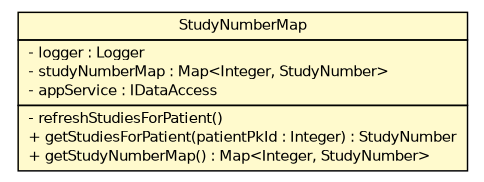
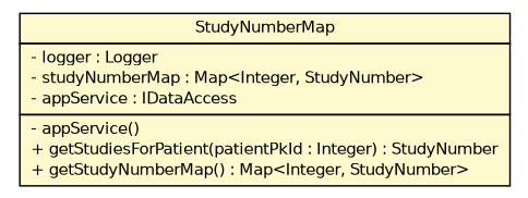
  digraph {
-   n1 [fontcolor=black fontname=Helvetica fontsize=10.0 label=<<table border="0" cellborder="1" cellspacing="0" cellpadding="2" port="p" bgcolor="lemonChiffon" href="./StudyNumberMap.html"> 		<tr><td><table border="0" cellspacing="0" cellpadding="1"> 			<tr><td> StudyNumberMap </td></tr> 		</table></td></tr> 		<tr><td><table border="0" cellspacing="0" cellpadding="1"> 			<tr><td align="left"> - logger : Logger </td></tr> 			<tr><td align="left"> - studyNumberMap : Map&lt;Integer, StudyNumber&gt; </td></tr> 			<tr><td align="left"> - appService : IDataAccess </td></tr> 		</table></td></tr> 		<tr><td><table border="0" cellspacing="0" cellpadding="1"> 			<tr><td align="left"> - refreshStudiesForPatient() </td></tr> 			<tr><td align="left"> + getStudiesForPatient(patientPkId : Integer) : StudyNumber </td></tr> 			<tr><td align="left"> + getStudyNumberMap() : Map&lt;Integer, StudyNumber&gt; </td></tr> 		</table></td></tr> 		</table>> shape=plaintext]
+   n1 [fontcolor=black fontname=Helvetica fontsize=10.0 label=<<table border="0" cellborder="1" cellspacing="0" cellpadding="2" port="p" bgcolor="lemonChiffon" href="./StudyNumberMap.html"> 		<tr><td><table border="0" cellspacing="0" cellpadding="1"> 			<tr><td> StudyNumberMap </td></tr> 		</table></td></tr> 		<tr><td><table border="0" cellspacing="0" cellpadding="1"> 			<tr><td align="left"> - logger : Logger </td></tr> 			<tr><td align="left"> - studyNumberMap : Map&lt;Integer, StudyNumber&gt; </td></tr> 			<tr><td align="left"> - appService : IDataAccess </td></tr> 		</table></td></tr> 		<tr><td><table border="0" cellspacing="0" cellpadding="1"> 			<tr><td align="left"> - appService() </td></tr> 			<tr><td align="left"> + getStudiesForPatient(patientPkId : Integer) : StudyNumber </td></tr> 			<tr><td align="left"> + getStudyNumberMap() : Map&lt;Integer, StudyNumber&gt; </td></tr> 		</table></td></tr> 		</table>> shape=plaintext]
  }
